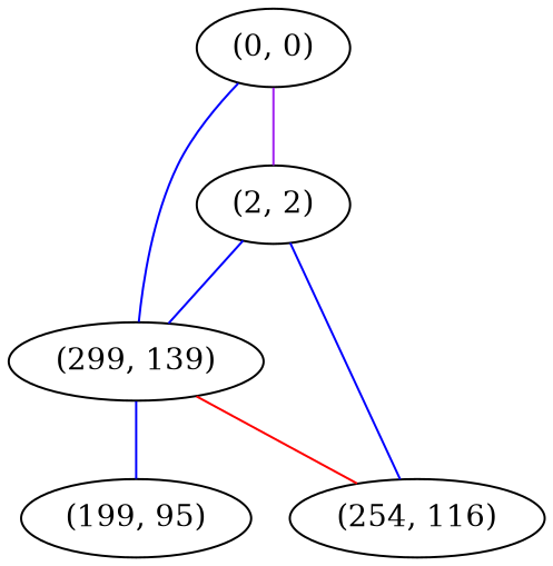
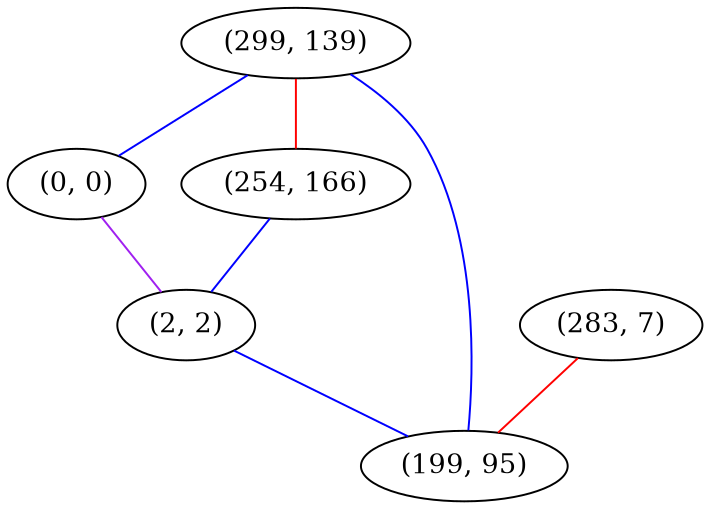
  graph {
    edge [color=blue weight=3]
    "(0, 0)"
    "(2, 2)"
    n3 [label="(199, 95)"]
    "(299, 139)"
-   "(254, 116)"
+   "(254, 116)" [label="(254, 166)"]
+   "(283, 7)"
    "(0, 0)" -- "(2, 2)" [color=purple weight=4]
-   "(2, 2)" -- "(299, 139)"
+   "(2, 2)" -- n3
    "(299, 139)" -- "(0, 0)"
    "(299, 139)" -- n3
    "(299, 139)" -- "(254, 116)" [color=red weight=1]
    "(254, 116)" -- "(2, 2)" [weight=1]
+   "(283, 7)" -- n3 [color=red weight=1]
  }
